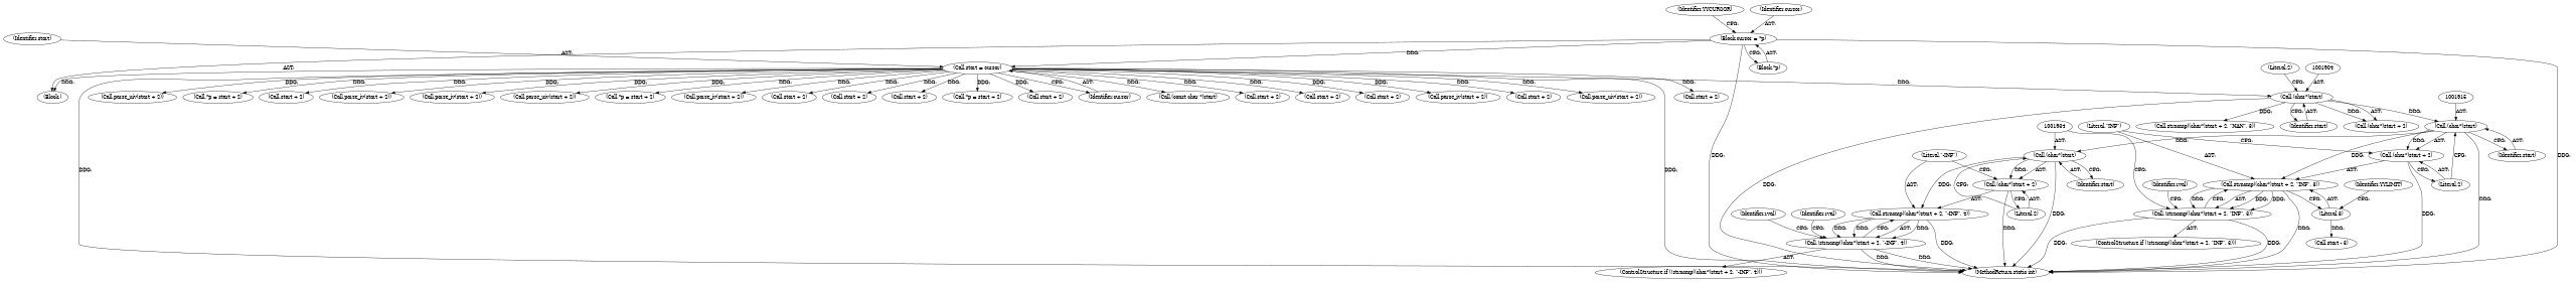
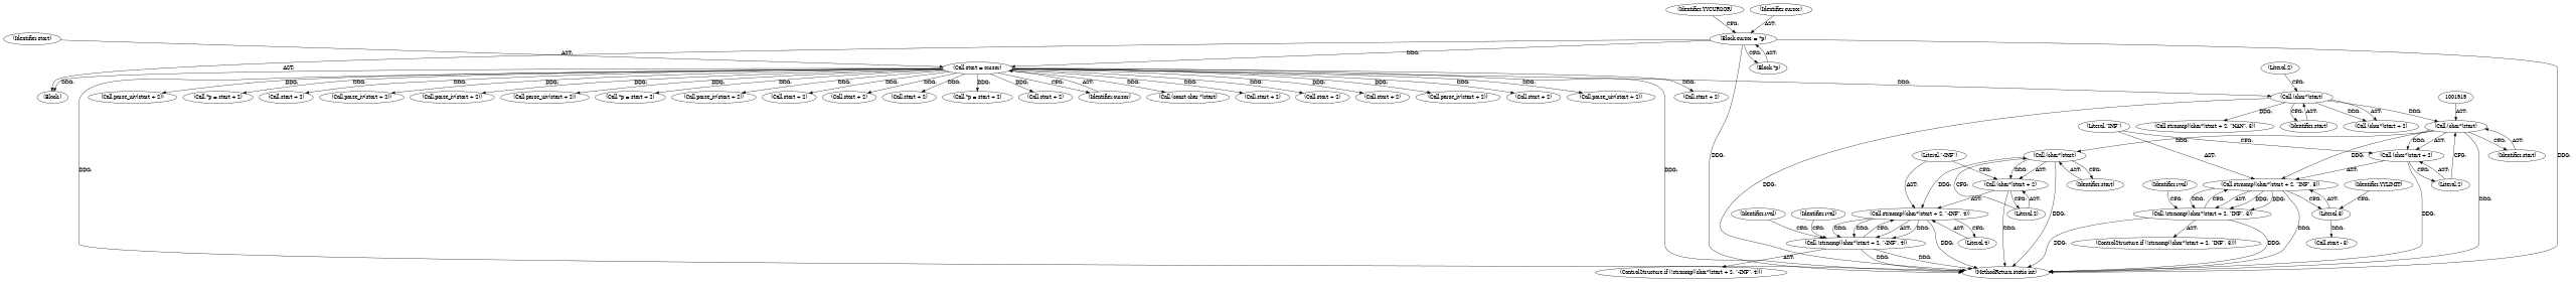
  digraph {
    n1 [label="(Call,(char*)start)"]
    n2 [label="(Call,strncmp((char*)start + 2, \"INF\", 3))"]
    n3 [label="(Call,(char*)start + 2)"]
    n4 [label="(Call,(char*)start)"]
    n5 [label="(MethodReturn,static int)"]
    n6 [label="(Identifier,start)"]
    n7 [label="(Call,!strncmp((char*)start + 2, \"INF\", 3))"]
    n8 [label="(Literal,3)"]
    n9 [label="(Literal,2)"]
    n10 [label="(Call,strncmp((char*)start + 2, \"-INF\", 4))"]
    n11 [label="(Call,(char*)start + 2)"]
    n12 [label="(Identifier,start)"]
    n13 [label="(Call,(char*)start)"]
    n14 [label="(Call,(char*)start + 2)"]
    n15 [label="(Identifier,start)"]
    n16 [label="(Call,strncmp((char*)start + 2, \"NAN\", 3))"]
    n17 [label="(Call,start = cursor)"]
    n18 [label="(Call,start + 2)"]
    n19 [label="(Identifier,cursor)"]
    n20 [label="(Call,parse_uiv(start + 2))"]
    n21 [label="(Call,*p = start + 2)"]
    n22 [label="(Call,start + 2)"]
    n23 [label="(Call,parse_iv(start + 2))"]
    n24 [label="(Call,parse_iv(start + 2))"]
    n25 [label="(Call,parse_uiv(start + 2))"]
    n26 [label="(Call,*p = start + 2)"]
    n27 [label="(Call,parse_iv(start + 2))"]
    n28 [label="(Call,start + 2)"]
    n29 [label="(Call,start + 2)"]
    n30 [label="(Call,start + 2)"]
    n31 [label="(Call,*p = start + 2)"]
    n32 [label="(Call,start + 2)"]
    n33 [label="(Call,(const char *)start)"]
    n34 [label="(Block,)"]
    n35 [label="(Call,start + 2)"]
    n36 [label="(Call,start + 2)"]
    n37 [label="(Call,start + 2)"]
    n38 [label="(Call,parse_iv(start + 2))"]
    n39 [label="(Call,start + 2)"]
    n40 [label="(Call,parse_uiv(start + 2))"]
    n41 [label="(Call,start - 3)"]
    n42 [label="(Block,cursor = *p)"]
    n43 [label="(Block,*p)"]
    n44 [label="(ControlStructure,if (!strncmp((char*)start + 2, \"INF\", 3)))"]
    n45 [label="(Call,!strncmp((char*)start + 2, \"-INF\", 4))"]
+   n46 [label="(Literal,4)"]
    n47 [label="(Literal,2)"]
    n48 [label="(ControlStructure,if (!strncmp((char*)start + 2, \"-INF\", 4)))"]
    n49 [label="(Identifier,rval)"]
    n50 [label="(Identifier,start)"]
    n51 [label="(Identifier,rval)"]
    n52 [label="(Identifier,YYCURSOR)"]
    n53 [label="(Literal,2)"]
    n54 [label="(Identifier,rval)"]
    n55 [label="(Literal,\"-INF\")"]
    n56 [label="(Literal,\"INF\")"]
    n57 [label="(Identifier,YYLIMIT)"]
    n58 [label="(Identifier,cursor)"]
-   1001919 [label=1001915]
-   1001904
-   1001934
+   1001919
    n1 -> n2 [label="DDG: "]
    n1 -> n3 [label="AST: "]
    n1 -> n3 [label="DDG: "]
    n1 -> n4 [label="DDG: "]
    n1 -> n5 [label="DDG: "]
    n1 -> n6 [label="CFG: "]
    n2 -> n5 [label="DDG: "]
    n2 -> n7 [label="AST: "]
    n2 -> n7 [label="DDG: "]
    n2 -> n7 [label="DDG: "]
    n2 -> n7 [label="DDG: "]
    n2 -> n8 [label="CFG: "]
    n3 -> n2 [label="AST: "]
    n3 -> n5 [label="DDG: "]
    n3 -> n9 [label="CFG: "]
    n4 -> n5 [label="DDG: "]
    n4 -> n10 [label="DDG: "]
    n4 -> n11 [label="AST: "]
    n4 -> n11 [label="DDG: "]
    n4 -> n12 [label="CFG: "]
    n6 -> n1 [label="AST: "]
    n7 -> n2 [label="CFG: "]
    n7 -> n5 [label="DDG: "]
    n7 -> n5 [label="DDG: "]
    n7 -> n44 [label="AST: "]
    n8 -> n2 [label="AST: "]
    n8 -> n41 [label="DDG: "]
    n9 -> n1 [label="CFG: "]
    n9 -> n3 [label="AST: "]
    n10 -> n5 [label="DDG: "]
    n10 -> n45 [label="AST: "]
    n10 -> n45 [label="DDG: "]
    n10 -> n45 [label="DDG: "]
    n10 -> n45 [label="DDG: "]
+   n10 -> n46 [label="CFG: "]
    n11 -> n5 [label="DDG: "]
    n11 -> n10 [label="AST: "]
    n11 -> n47 [label="CFG: "]
    n12 -> n4 [label="AST: "]
    n13 -> n1 [label="DDG: "]
    n13 -> n5 [label="DDG: "]
    n13 -> n14 [label="AST: "]
    n13 -> n14 [label="DDG: "]
    n13 -> n15 [label="CFG: "]
    n13 -> n16 [label="DDG: "]
    n15 -> n13 [label="AST: "]
    n17 -> n5 [label="DDG: "]
    n17 -> n5 [label="DDG: "]
    n17 -> n13 [label="DDG: "]
    n17 -> n18 [label="DDG: "]
    n17 -> n19 [label="CFG: "]
    n17 -> n20 [label="DDG: "]
    n17 -> n21 [label="DDG: "]
    n17 -> n22 [label="DDG: "]
    n17 -> n23 [label="DDG: "]
    n17 -> n24 [label="DDG: "]
    n17 -> n25 [label="DDG: "]
    n17 -> n26 [label="DDG: "]
    n17 -> n27 [label="DDG: "]
    n17 -> n28 [label="DDG: "]
    n17 -> n29 [label="DDG: "]
    n17 -> n30 [label="DDG: "]
    n17 -> n31 [label="DDG: "]
    n17 -> n32 [label="DDG: "]
    n17 -> n33 [label="DDG: "]
    n17 -> n34 [label="DDG: "]
    n17 -> n35 [label="DDG: "]
    n17 -> n36 [label="DDG: "]
    n17 -> n37 [label="DDG: "]
    n17 -> n38 [label="DDG: "]
    n17 -> n39 [label="DDG: "]
    n17 -> n40 [label="DDG: "]
    n19 -> n17 [label="AST: "]
    n42 -> n5 [label="DDG: "]
    n42 -> n5 [label="DDG: "]
    n42 -> n17 [label="DDG: "]
    n42 -> n34 [label="AST: "]
    n42 -> n43 [label="CFG: "]
    n43 -> n42 [label="AST: "]
    n45 -> n5 [label="DDG: "]
    n45 -> n5 [label="DDG: "]
    n45 -> n10 [label="CFG: "]
    n45 -> n48 [label="AST: "]
+   n46 -> n10 [label="AST: "]
    n47 -> n4 [label="CFG: "]
    n47 -> n11 [label="AST: "]
    n49 -> n45 [label="CFG: "]
    n50 -> n17 [label="AST: "]
    n51 -> n7 [label="CFG: "]
    n52 -> n42 [label="CFG: "]
    n53 -> n13 [label="CFG: "]
    n54 -> n45 [label="CFG: "]
    n55 -> n10 [label="AST: "]
    n55 -> n11 [label="CFG: "]
    n56 -> n2 [label="AST: "]
    n56 -> n3 [label="CFG: "]
    n57 -> n8 [label="CFG: "]
    n58 -> n42 [label="AST: "]
    1001919 -> n1 [label="AST: "]
-   1001904 -> n13 [label="AST: "]
-   1001934 -> n4 [label="AST: "]
-   1001934 -> n7 [label="CFG: "]
  }
